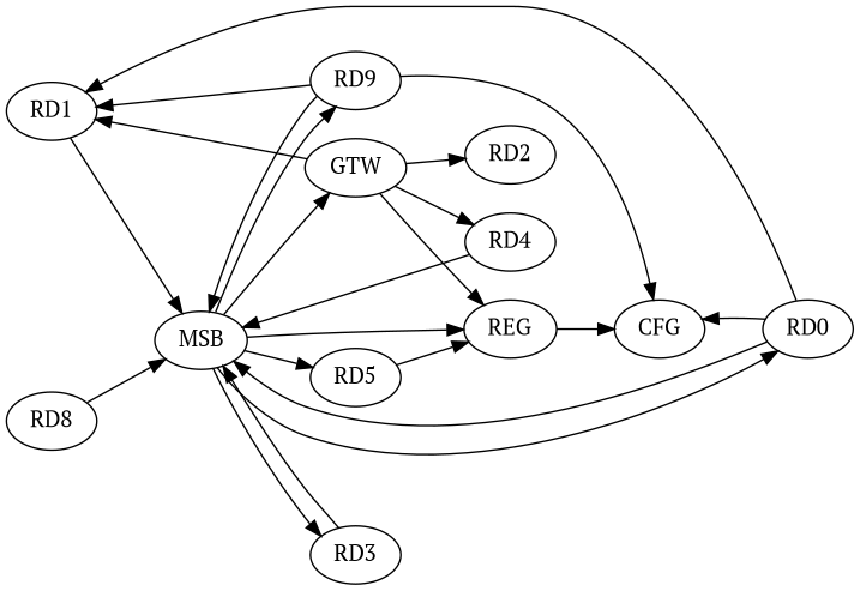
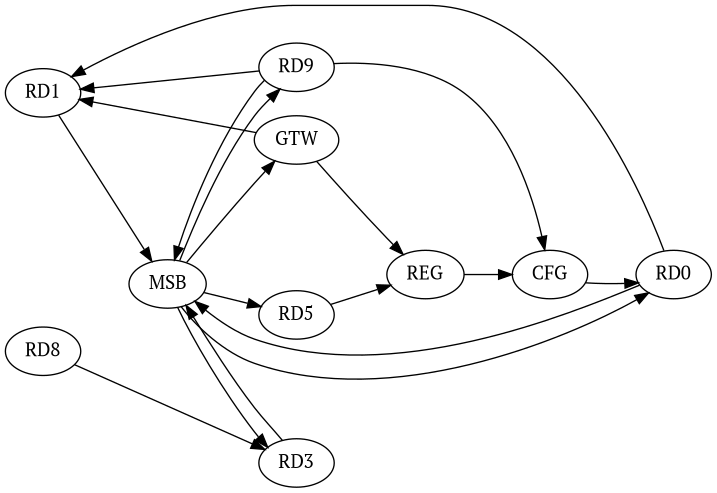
  strict digraph {
    fontname="PT Serif"
    rankdir=LR
    node [fontname="PT Serif"]
    edge [fontname="PT Serif"]
    n1 [label=RD1]
    n2 [label=MSB]
    n3 [label=REG]
    n4 [label=RD3]
    n5 [label=RD5]
    n6 [label=RD0]
    n7 [label=RD9]
    n8 [label=GTW]
-   n9 [label=RD2]
    n10 [label=CFG]
-   n11 [label=RD4]
    n12 [label=RD8]
    n1 -> n2
-   n2 -> n3
    n2 -> n4
    n2 -> n5
    n2 -> n6
    n2 -> n7
    n2 -> n8
    n3 -> n10
    n4 -> n2
    n5 -> n3
    n6 -> n1
    n6 -> n2
-   n6 -> n10
+   n10 -> n6
    n7 -> n1
    n7 -> n2
    n7 -> n10
    n8 -> n1
    n8 -> n3
-   n8 -> n9
-   n8 -> n11
-   n11 -> n2
-   n12 -> n2
+   n12 -> n4
  }
